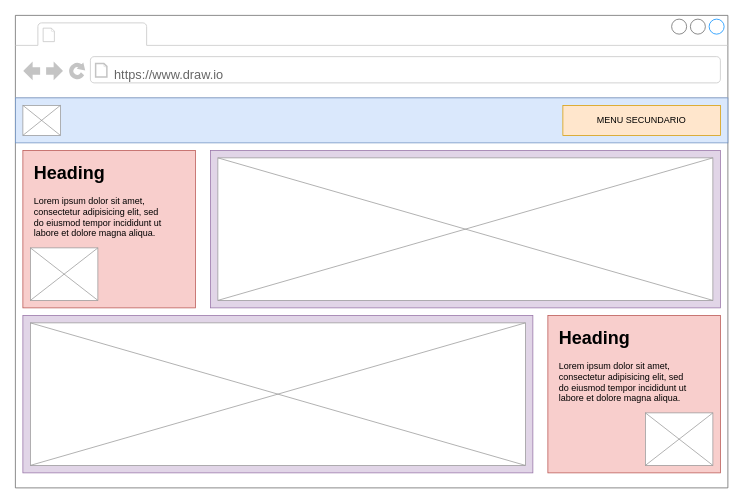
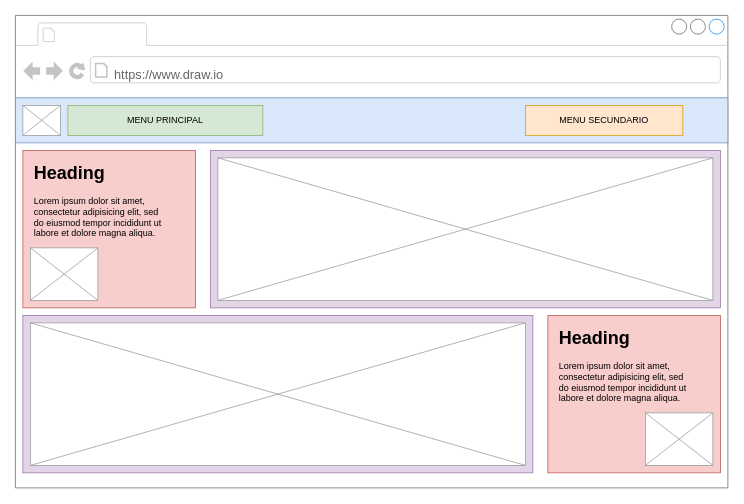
  <mxCell id="0" />
  <mxCell id="1" parent="0" />
  <mxCell id="2" value="" style="strokeWidth=1;shadow=0;dashed=0;align=center;html=1;shape=mxgraph.mockup.containers.browserWindow;rSize=0;strokeColor=#666666;strokeColor2=#008cff;strokeColor3=#c4c4c4;mainText=,;recursiveResize=0;" vertex="1" parent="1"><mxGeometry x="20" y="20" width="950" height="630" as="geometry" /></mxCell>
  <mxCell id="3" value="https://www.draw.io" style="strokeWidth=1;shadow=0;dashed=0;align=center;html=1;shape=mxgraph.mockup.containers.anchor;rSize=0;fontSize=17;fontColor=#666666;align=left;" vertex="1" parent="2"><mxGeometry x="130" y="60" width="250" height="40" as="geometry" /></mxCell>
  <mxCell id="4" value="" style="rounded=0;whiteSpace=wrap;html=1;fillColor=#dae8fc;strokeColor=#6c8ebf;" vertex="1" parent="2"><mxGeometry y="110" width="950" height="60" as="geometry" /></mxCell>
- <mxCell id="6" value="MENU SECUNDARIO" style="rounded=0;whiteSpace=wrap;html=1;fillColor=#ffe6cc;strokeColor=#d79b00;" vertex="1" parent="2"><mxGeometry x="730" y="120" width="210" height="40" as="geometry" /></mxCell>
+ <mxCell id="5" value="MENU PRINCIPAL" style="rounded=0;whiteSpace=wrap;html=1;fillColor=#d5e8d4;strokeColor=#82b366;" vertex="1" parent="2"><mxGeometry x="70" y="120" width="260" height="40" as="geometry" /></mxCell>
+ <mxCell id="6" value="MENU SECUNDARIO" style="rounded=0;whiteSpace=wrap;html=1;fillColor=#ffe6cc;strokeColor=#d79b00;" vertex="1" parent="2"><mxGeometry x="680" y="120" width="210" height="40" as="geometry" /></mxCell>
  <mxCell id="7" value="" style="verticalLabelPosition=bottom;shadow=0;dashed=0;align=center;html=1;verticalAlign=top;strokeWidth=1;shape=mxgraph.mockup.graphics.simpleIcon;strokeColor=#999999;" vertex="1" parent="2"><mxGeometry x="10" y="120" width="50" height="40" as="geometry" /></mxCell>
  <mxCell id="8" value="" style="rounded=0;whiteSpace=wrap;html=1;fillColor=#f8cecc;strokeColor=#b85450;" vertex="1" parent="2"><mxGeometry x="10" y="180" width="230" height="210" as="geometry" /></mxCell>
  <mxCell id="9" value="" style="rounded=0;whiteSpace=wrap;html=1;fillColor=#e1d5e7;strokeColor=#9673a6;" vertex="1" parent="2"><mxGeometry x="260" y="180" width="680" height="210" as="geometry" /></mxCell>
  <mxCell id="10" value="" style="rounded=0;whiteSpace=wrap;html=1;fillColor=#f8cecc;strokeColor=#b85450;" vertex="1" parent="2"><mxGeometry x="710" y="400" width="230" height="210" as="geometry" /></mxCell>
  <mxCell id="11" value="" style="rounded=0;whiteSpace=wrap;html=1;fillColor=#e1d5e7;strokeColor=#9673a6;" vertex="1" parent="2"><mxGeometry x="10" y="400" width="680" height="210" as="geometry" /></mxCell>
  <mxCell id="12" value="&lt;h1&gt;Heading&lt;/h1&gt;&lt;p&gt;Lorem ipsum dolor sit amet, consectetur adipisicing elit, sed do eiusmod tempor incididunt ut labore et dolore magna aliqua.&lt;/p&gt;" style="text;html=1;strokeColor=none;fillColor=none;spacing=5;spacingTop=-20;whiteSpace=wrap;overflow=hidden;rounded=0;" vertex="1" parent="2"><mxGeometry x="20" y="190" width="190" height="120" as="geometry" /></mxCell>
  <mxCell id="13" value="" style="verticalLabelPosition=bottom;shadow=0;dashed=0;align=center;html=1;verticalAlign=top;strokeWidth=1;shape=mxgraph.mockup.graphics.simpleIcon;strokeColor=#999999;" vertex="1" parent="2"><mxGeometry x="270" y="190" width="660" height="190" as="geometry" /></mxCell>
  <mxCell id="14" value="" style="verticalLabelPosition=bottom;shadow=0;dashed=0;align=center;html=1;verticalAlign=top;strokeWidth=1;shape=mxgraph.mockup.graphics.simpleIcon;strokeColor=#999999;" vertex="1" parent="2"><mxGeometry x="20" y="410" width="660" height="190" as="geometry" /></mxCell>
  <mxCell id="15" value="&lt;h1&gt;Heading&lt;/h1&gt;&lt;p&gt;Lorem ipsum dolor sit amet, consectetur adipisicing elit, sed do eiusmod tempor incididunt ut labore et dolore magna aliqua.&lt;/p&gt;" style="text;html=1;strokeColor=none;fillColor=none;spacing=5;spacingTop=-20;whiteSpace=wrap;overflow=hidden;rounded=0;" vertex="1" parent="2"><mxGeometry x="720" y="410" width="190" height="120" as="geometry" /></mxCell>
  <mxCell id="16" value="" style="verticalLabelPosition=bottom;shadow=0;dashed=0;align=center;html=1;verticalAlign=top;strokeWidth=1;shape=mxgraph.mockup.graphics.simpleIcon;strokeColor=#999999;" vertex="1" parent="2"><mxGeometry x="20" y="310" width="90" height="70" as="geometry" /></mxCell>
  <mxCell id="17" value="" style="verticalLabelPosition=bottom;shadow=0;dashed=0;align=center;html=1;verticalAlign=top;strokeWidth=1;shape=mxgraph.mockup.graphics.simpleIcon;strokeColor=#999999;" vertex="1" parent="2"><mxGeometry x="840" y="530" width="90" height="70" as="geometry" /></mxCell>
